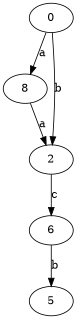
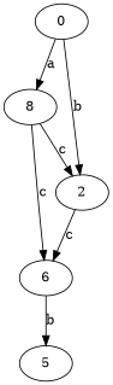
  strict digraph {
    n1 [label=8]
    2
    6
    5
    0
-   n1 -> 2 [label=a]
+   n1 -> 2 [label=c]
+   n1 -> 6 [label=c]
    2 -> 6 [label=c]
    6 -> 5 [label=b]
    0 -> n1 [label=a]
    0 -> 2 [label=b]
  }
